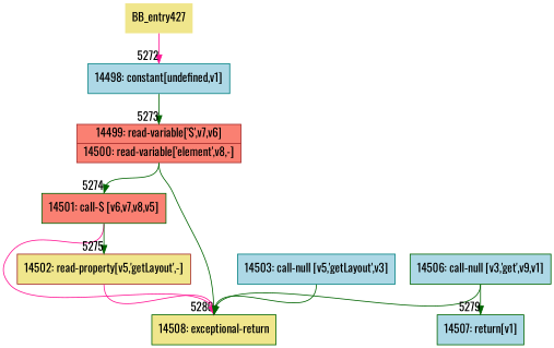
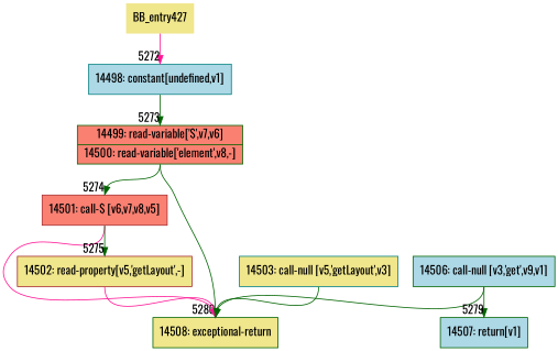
  digraph {
    fontname=Oswald
    rankdir=TD
    node [color=darkgreen fillcolor=khaki fontname=Oswald shape=record style=filled]
    edge [color=darkgreen fontname=Oswald headport=n tailport=s]
    BB_entry427 [shape=none]
    n2 [color=teal fillcolor=lightblue label="{14498: constant[undefined,v1]}"]
-   n3 [color=brown fillcolor=salmon label="{14499: read-variable['$',v7,v6]|14500: read-variable['element',v8,-]}"]
-   n4 [fillcolor=salmon label="{14501: call-$ [v6,v7,v8,v5]}"]
+   n3 [fillcolor=salmon label="{14499: read-variable['$',v7,v6]|14500: read-variable['element',v8,-]}"]
+   n4 [color=brown fillcolor=salmon label="{14501: call-$ [v6,v7,v8,v5]}"]
    n5 [label="{14508: exceptional-return}"]
    n6 [color=brown label="{14502: read-property[v5,'getLayout',-]}"]
-   n7 [color=teal fillcolor=lightblue label="{14503: call-null [v5,'getLayout',v3]}"]
+   n7 [color=teal label="{14503: call-null [v5,'getLayout',v3]}"]
    n8 [fillcolor=lightblue label="{14506: call-null [v3,'get',v9,v1]}"]
    n9 [fillcolor=lightblue label="{14507: return[v1]}"]
    BB_entry427 -> n2 [color=deeppink headlabel="    5272"]
    n2 -> n3 [headlabel="      5273"]
    n3 -> n4 [headlabel="      5274"]
    n3 -> n5 [headlabel="      5280"]
    n4 -> n5 [color=deeppink]
    n4 -> n6 [headlabel="      5275"]
    n6 -> n5 [color=deeppink]
    n7 -> n5
    n8 -> n5
    n8 -> n9 [headlabel="      5279"]
  }
